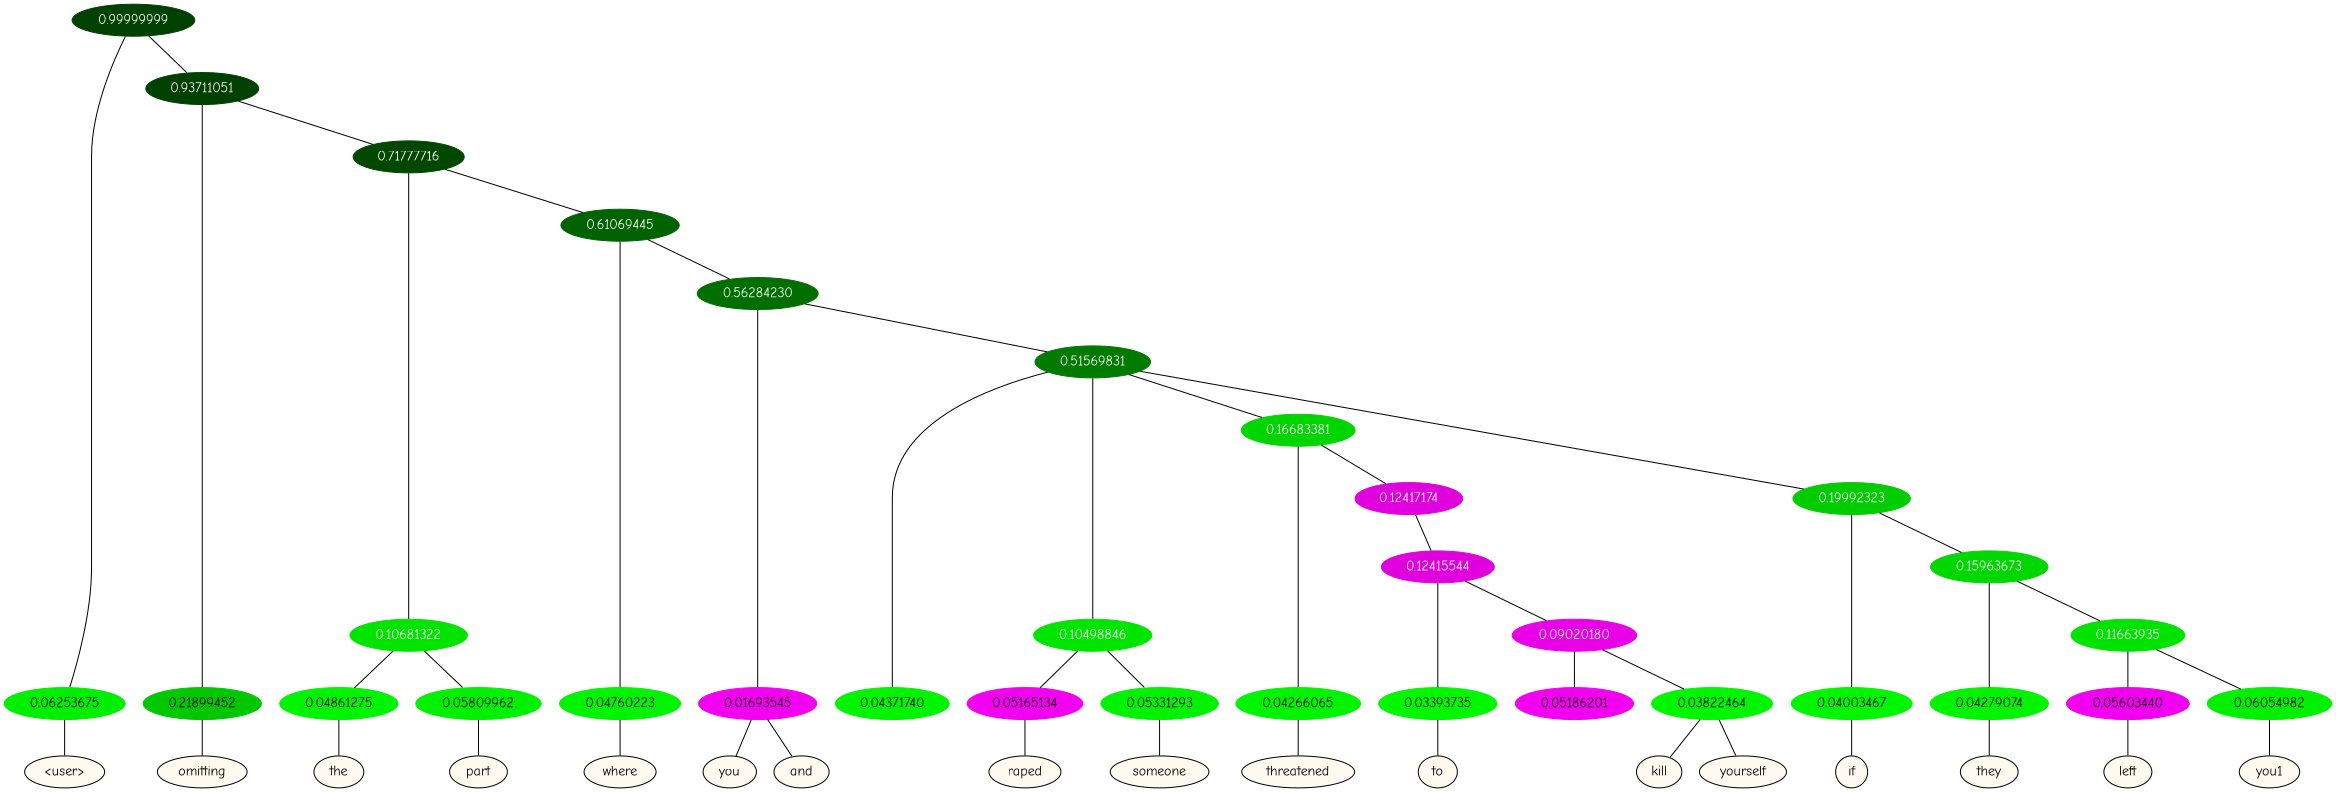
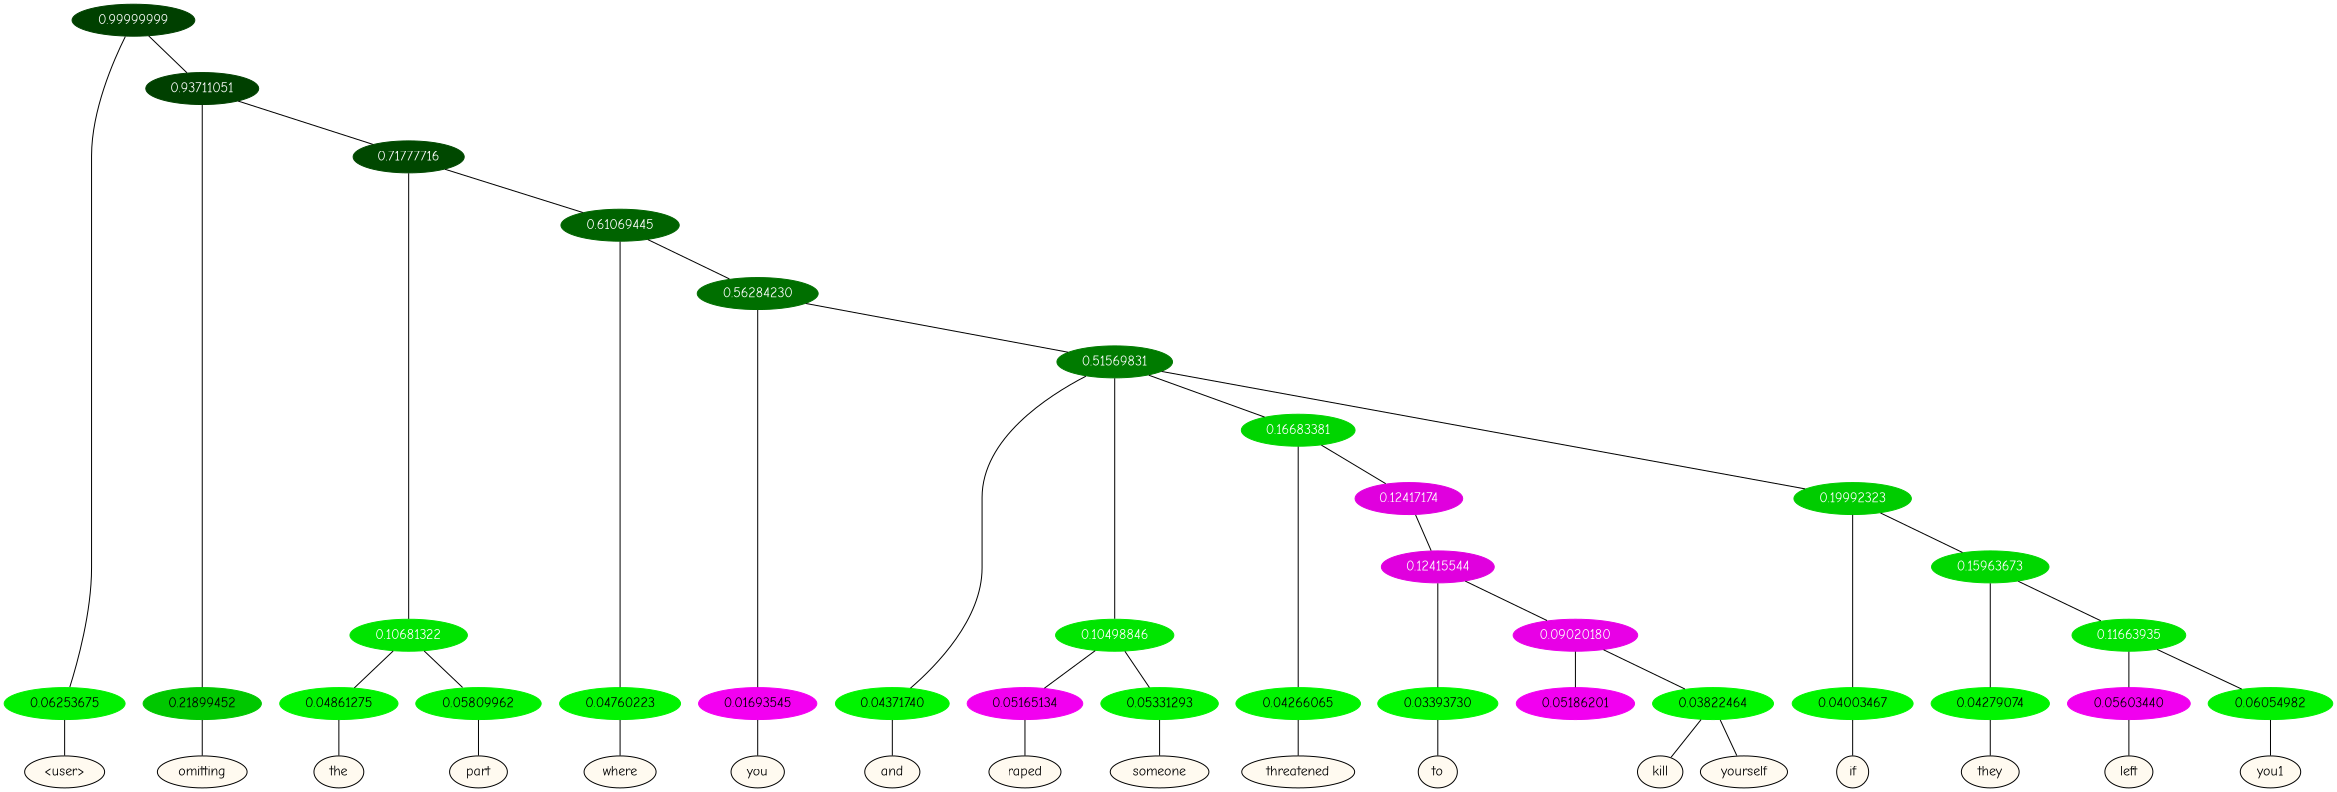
  graph {
    fontname="Comic Neue"
    node [color=black fontname="Comic Neue" format=png nodesep=0.001 ordering=out overlap_scaling=0.01 ranksep=0.001 style=filled]
    edge [fontname="Comic Neue"]
    n1 [fillcolor=floralwhite height=0.15 label="\<user\>" style="filled,solid" width=0.15]
    n2 [fillcolor=floralwhite height=0.15 label=omitting style="filled,solid" width=0.15]
    n3 [fillcolor=floralwhite height=0.15 label=the style="filled,solid" width=0.15]
    n4 [fillcolor=floralwhite height=0.15 label=part style="filled,solid" width=0.15]
    n5 [fillcolor=floralwhite height=0.15 label=where style="filled,solid" width=0.15]
    n6 [fillcolor=floralwhite height=0.15 label=you style="filled,solid" width=0.15]
    n7 [fillcolor=floralwhite height=0.15 label=raped style="filled,solid" width=0.15]
    n8 [fillcolor=floralwhite height=0.15 label=someone style="filled,solid" width=0.15]
    n9 [fillcolor=floralwhite height=0.15 label=and style="filled,solid" width=0.15]
    n10 [fillcolor=floralwhite height=0.15 label=threatened style="filled,solid" width=0.15]
    n11 [fillcolor=floralwhite height=0.15 label=to style="filled,solid" width=0.15]
    n12 [fillcolor=floralwhite height=0.15 label=kill style="filled,solid" width=0.15]
    n13 [fillcolor=floralwhite height=0.15 label=yourself style="filled,solid" width=0.15]
    n14 [fillcolor=floralwhite height=0.15 label=if style="filled,solid" width=0.15]
    n15 [fillcolor=floralwhite height=0.15 label=they style="filled,solid" width=0.15]
    n16 [fillcolor=floralwhite height=0.15 label=left style="filled,solid" width=0.15]
    n17 [fillcolor=floralwhite height=0.15 label=you1 style="filled,solid" width=0.15]
    n18 [color="0.334 1.000 0.937" fontcolor=black height=0.15 label=0.06253675 width=0.15]
    n19 [color="0.334 1.000 0.781" fontcolor=black height=0.15 label=0.21899452 width=0.15]
    n20 [color="0.334 1.000 0.951" fontcolor=black height=0.15 label=0.04861275 width=0.15]
    n21 [color="0.334 1.000 0.942" fontcolor=black height=0.15 label=0.05809962 width=0.15]
    n22 [color="0.334 1.000 0.952" fontcolor=black height=0.15 label=0.04760223 width=0.15]
    n23 [color="0.835 1.000 0.953" fontcolor=black height=0.15 label=0.01693545 width=0.15]
    n24 [color="0.835 1.000 0.948" fontcolor=black height=0.15 label=0.05165134 width=0.15]
    n25 [color="0.334 1.000 0.947" fontcolor=black height=0.15 label=0.05331293 width=0.15]
    n26 [color="0.334 1.000 0.956" fontcolor=black height=0.15 label=0.04371740 width=0.15]
    n27 [color="0.334 1.000 0.957" fontcolor=black height=0.15 label=0.04266065 width=0.15]
-   n28 [color="0.334 1.000 0.966" fontcolor=black height=0.15 label=0.03393735 width=0.15]
+   n28 [color="0.334 1.000 0.966" fontcolor=black height=0.15 label=0.03393730 width=0.15]
    n29 [color="0.835 1.000 0.948" fontcolor=black height=0.15 label=0.05186201 width=0.15]
    n30 [color="0.334 1.000 0.962" fontcolor=black height=0.15 label=0.03822464 width=0.15]
    n31 [color="0.334 1.000 0.960" fontcolor=black height=0.15 label=0.04003467 width=0.15]
    n32 [color="0.334 1.000 0.957" fontcolor=black height=0.15 label=0.04279074 width=0.15]
    n33 [color="0.835 1.000 0.944" fontcolor=black height=0.15 label=0.05603440 width=0.15]
    n34 [color="0.334 1.000 0.939" fontcolor=black height=0.15 label=0.06054982 width=0.15]
    n35 [color="0.334 1.000 0.250" fontcolor=grey99 height=0.15 label=0.99999999 width=0.15]
    n36 [color="0.334 1.000 0.250" fontcolor=grey99 height=0.15 label=0.93711051 width=0.15]
    n37 [color="0.334 1.000 0.282" fontcolor=grey99 height=0.15 label=0.71777716 width=0.15]
    n38 [color="0.334 1.000 0.893" fontcolor=grey99 height=0.15 label=0.10681322 width=0.15]
    n39 [color="0.334 1.000 0.389" fontcolor=grey99 height=0.15 label=0.61069445 width=0.15]
    n40 [color="0.334 1.000 0.437" fontcolor=grey99 height=0.15 label=0.56284230 width=0.15]
    n41 [color="0.334 1.000 0.484" fontcolor=grey99 height=0.15 label=0.51569831 width=0.15]
    n42 [color="0.334 1.000 0.895" fontcolor=grey99 height=0.15 label=0.10498846 width=0.15]
    n43 [color="0.334 1.000 0.833" fontcolor=grey99 height=0.15 label=0.16683381 width=0.15]
    n44 [color="0.334 1.000 0.800" fontcolor=grey99 height=0.15 label=0.19992323 width=0.15]
    n45 [color="0.835 1.000 0.876" fontcolor=grey99 height=0.15 label=0.12417174 width=0.15]
    n46 [color="0.334 1.000 0.840" fontcolor=grey99 height=0.15 label=0.15963673 width=0.15]
    n47 [color="0.835 1.000 0.876" fontcolor=grey99 height=0.15 label=0.12415544 width=0.15]
    n48 [color="0.334 1.000 0.883" fontcolor=grey99 height=0.15 label=0.11663935 width=0.15]
    n49 [color="0.835 1.000 0.910" fontcolor=grey99 height=0.15 label=0.09020180 width=0.15]
    subgraph sub_1 {
      rank=same
      n1
      n2
      n3
      n4
      n5
      n6
      n7
      n8
      n9
      n10
      n11
      n12
      n13
      n14
      n15
      n16
      n17
    }
    subgraph sub_2 {
      rank=same
      n18
      n19
      n20
      n21
      n22
      n23
      n24
      n25
      n26
      n27
      n28
      n29
      n30
      n31
      n32
      n33
      n34
    }
    n18 -- n1
    n19 -- n2
    n20 -- n3
    n21 -- n4
    n22 -- n5
    n23 -- n6
    n24 -- n7
    n25 -- n8
-   n23 -- n9
+   n26 -- n9
    n27 -- n10
    n28 -- n11
    n30 -- n12
    n30 -- n13
    n31 -- n14
    n32 -- n15
    n33 -- n16
    n34 -- n17
    n35 -- n18
    n35 -- n36
    n36 -- n19
    n36 -- n37
    n37 -- n38
    n37 -- n39
    n38 -- n20
    n38 -- n21
    n39 -- n22
    n39 -- n40
    n40 -- n23
    n40 -- n41
    n41 -- n26
    n41 -- n42
    n41 -- n43
    n41 -- n44
    n42 -- n24
    n42 -- n25
    n43 -- n27
    n43 -- n45
    n44 -- n31
    n44 -- n46
    n45 -- n47
    n46 -- n32
    n46 -- n48
    n47 -- n28
    n47 -- n49
    n48 -- n33
    n48 -- n34
    n49 -- n29
    n49 -- n30
  }
